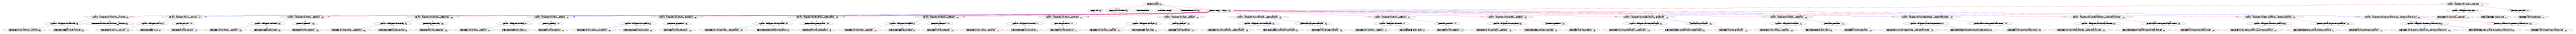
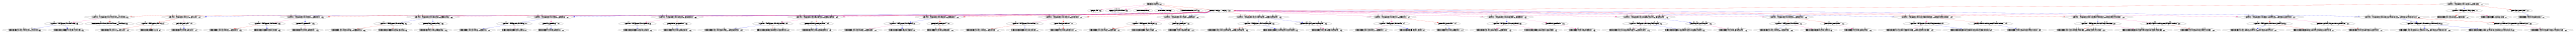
  digraph {
    edge [arrowhead=box color=blue]
    n1 [label=<(METHOD,setJavac)<SUB>102</SUB>>]
    n2 [label=<(PARAM,this)<SUB>103</SUB>>]
    n3 [label=<(PARAM,Javac attributes)<SUB>102</SUB>>]
    n4 [label=<(BLOCK,&lt;empty&gt;,&lt;empty&gt;)<SUB>102</SUB>>]
    n5 [label=<(MODIFIER,PUBLIC)>]
    n6 [label=<(MODIFIER,VIRTUAL)>]
    n7 [label=<(METHOD_RETURN,void)<SUB>102</SUB>>]
    n8 [label=<(&lt;operator&gt;.assignment,this.attributes = attributes)<SUB>103</SUB>>]
    n9 [label=<(&lt;operator&gt;.assignment,this.src = getSrcdir())<SUB>104</SUB>>]
    n10 [label=<(&lt;operator&gt;.assignment,this.destDir = getDestdir())<SUB>105</SUB>>]
    n11 [label=<(&lt;operator&gt;.assignment,this.encoding = getEncoding())<SUB>106</SUB>>]
    n12 [label=<(&lt;operator&gt;.assignment,this.debug = getDebug())<SUB>107</SUB>>]
    n13 [label=<(&lt;operator&gt;.assignment,this.optimize = getOptimize())<SUB>108</SUB>>]
    n14 [label=<(&lt;operator&gt;.assignment,this.deprecation = getDeprecation())<SUB>109</SUB>>]
    n15 [label=<(&lt;operator&gt;.assignment,this.depend = getDepend())<SUB>110</SUB>>]
    n16 [label=<(&lt;operator&gt;.assignment,this.verbose = getVerbose())<SUB>111</SUB>>]
    n17 [label=<(&lt;operator&gt;.assignment,this.target = getTarget())<SUB>112</SUB>>]
    n18 [label=<(&lt;operator&gt;.assignment,this.bootclasspath = getBootclasspath())<SUB>113</SUB>>]
    n19 [label=<(&lt;operator&gt;.assignment,this.extdirs = getExtdirs())<SUB>114</SUB>>]
    n20 [label=<(&lt;operator&gt;.assignment,this.compileList = getFileList())<SUB>115</SUB>>]
    n21 [label=<(&lt;operator&gt;.assignment,this.compileClasspath = getClasspath())<SUB>116</SUB>>]
    n22 [label=<(&lt;operator&gt;.assignment,this.location = getLocation())<SUB>118</SUB>>]
    n23 [label=<(&lt;operator&gt;.assignment,this.includeAntRuntime = getIncludeantruntime())<SUB>119</SUB>>]
    n24 [label=<(&lt;operator&gt;.assignment,this.includeJavaRuntime = getIncludejavaruntime())<SUB>120</SUB>>]
    n25 [label=<(&lt;operator&gt;.assignment,this.memoryInitialSize = getMemoryInitialSize())<SUB>121</SUB>>]
    n26 [label=<(&lt;operator&gt;.assignment,this.memoryMaximumSize = getMemoryMaximumSize())<SUB>122</SUB>>]
    n27 [label=<(&lt;operator&gt;.fieldAccess,this.attributes)<SUB>103</SUB>>]
    n28 [label=<(IDENTIFIER,attributes,this.attributes = attributes)<SUB>103</SUB>>]
    n29 [label=<(&lt;operator&gt;.fieldAccess,this.src)<SUB>104</SUB>>]
    n30 [label=<(getSrcdir,getSrcdir())<SUB>104</SUB>>]
    n31 [label=<(&lt;operator&gt;.fieldAccess,this.destDir)<SUB>105</SUB>>]
    n32 [label=<(getDestdir,getDestdir())<SUB>105</SUB>>]
    n33 [label=<(&lt;operator&gt;.fieldAccess,this.encoding)<SUB>106</SUB>>]
    n34 [label=<(getEncoding,getEncoding())<SUB>106</SUB>>]
    n35 [label=<(&lt;operator&gt;.fieldAccess,this.debug)<SUB>107</SUB>>]
    n36 [label=<(getDebug,getDebug())<SUB>107</SUB>>]
    n37 [label=<(&lt;operator&gt;.fieldAccess,this.optimize)<SUB>108</SUB>>]
    n38 [label=<(getOptimize,getOptimize())<SUB>108</SUB>>]
    n39 [label=<(&lt;operator&gt;.fieldAccess,this.deprecation)<SUB>109</SUB>>]
    n40 [label=<(getDeprecation,getDeprecation())<SUB>109</SUB>>]
    n41 [label=<(&lt;operator&gt;.fieldAccess,this.depend)<SUB>110</SUB>>]
    n42 [label=<(getDepend,getDepend())<SUB>110</SUB>>]
    n43 [label=<(&lt;operator&gt;.fieldAccess,this.verbose)<SUB>111</SUB>>]
    n44 [label=<(getVerbose,getVerbose())<SUB>111</SUB>>]
    n45 [label=<(&lt;operator&gt;.fieldAccess,this.target)<SUB>112</SUB>>]
    n46 [label=<(getTarget,getTarget())<SUB>112</SUB>>]
    n47 [label=<(&lt;operator&gt;.fieldAccess,this.bootclasspath)<SUB>113</SUB>>]
    n48 [label=<(getBootclasspath,getBootclasspath())<SUB>113</SUB>>]
    n49 [label=<(&lt;operator&gt;.fieldAccess,this.extdirs)<SUB>114</SUB>>]
    n50 [label=<(getExtdirs,getExtdirs())<SUB>114</SUB>>]
    n51 [label=<(&lt;operator&gt;.fieldAccess,this.compileList)<SUB>115</SUB>>]
    n52 [label=<(getFileList,getFileList())<SUB>115</SUB>>]
    n53 [label=<(&lt;operator&gt;.fieldAccess,this.compileClasspath)<SUB>116</SUB>>]
    n54 [label=<(getClasspath,getClasspath())<SUB>116</SUB>>]
    n55 [label=<(&lt;operator&gt;.assignment,this.project = getProject())<SUB>117</SUB>>]
    n56 [label=<(&lt;operator&gt;.fieldAccess,this.project)<SUB>117</SUB>>]
    n57 [label=<(getProject,getProject())<SUB>117</SUB>>]
    n58 [label=<(&lt;operator&gt;.fieldAccess,this.location)<SUB>118</SUB>>]
    n59 [label=<(getLocation,getLocation())<SUB>118</SUB>>]
    n60 [label=<(&lt;operator&gt;.fieldAccess,this.includeAntRuntime)<SUB>119</SUB>>]
    n61 [label=<(getIncludeantruntime,getIncludeantruntime())<SUB>119</SUB>>]
    n62 [label=<(&lt;operator&gt;.fieldAccess,this.includeJavaRuntime)<SUB>120</SUB>>]
    n63 [label=<(getIncludejavaruntime,getIncludejavaruntime())<SUB>120</SUB>>]
    n64 [label=<(&lt;operator&gt;.fieldAccess,this.memoryInitialSize)<SUB>121</SUB>>]
    n65 [label=<(getMemoryInitialSize,getMemoryInitialSize())<SUB>121</SUB>>]
    n66 [label=<(&lt;operator&gt;.fieldAccess,this.memoryMaximumSize)<SUB>122</SUB>>]
    n67 [label=<(getMemoryMaximumSize,getMemoryMaximumSize())<SUB>122</SUB>>]
    n68 [label=<(IDENTIFIER,this,this.attributes = attributes)<SUB>103</SUB>>]
    n69 [label=<(FIELD_IDENTIFIER,attributes,attributes)<SUB>103</SUB>>]
    n70 [label=<(IDENTIFIER,this,this.src = getSrcdir())<SUB>104</SUB>>]
    n71 [label=<(FIELD_IDENTIFIER,src,src)<SUB>104</SUB>>]
    n72 [label=<(IDENTIFIER,attributes,getSrcdir())<SUB>104</SUB>>]
    n73 [label=<(IDENTIFIER,this,this.destDir = getDestdir())<SUB>105</SUB>>]
    n74 [label=<(FIELD_IDENTIFIER,destDir,destDir)<SUB>105</SUB>>]
    n75 [label=<(IDENTIFIER,attributes,getDestdir())<SUB>105</SUB>>]
    n76 [label=<(IDENTIFIER,this,this.encoding = getEncoding())<SUB>106</SUB>>]
    n77 [label=<(FIELD_IDENTIFIER,encoding,encoding)<SUB>106</SUB>>]
    n78 [label=<(IDENTIFIER,attributes,getEncoding())<SUB>106</SUB>>]
    n79 [label=<(IDENTIFIER,this,this.debug = getDebug())<SUB>107</SUB>>]
    n80 [label=<(FIELD_IDENTIFIER,debug,debug)<SUB>107</SUB>>]
    n81 [label=<(IDENTIFIER,attributes,getDebug())<SUB>107</SUB>>]
-   n82 [label=<(IDENTIFIER,this,this.optimize = getOptimize())<SUB>108</SUB>>]
    n83 [label=<(FIELD_IDENTIFIER,optimize,optimize)<SUB>108</SUB>>]
    n84 [label=<(IDENTIFIER,attributes,getOptimize())<SUB>108</SUB>>]
    n85 [label=<(IDENTIFIER,this,this.deprecation = getDeprecation())<SUB>109</SUB>>]
    n86 [label=<(FIELD_IDENTIFIER,deprecation,deprecation)<SUB>109</SUB>>]
    n87 [label=<(IDENTIFIER,attributes,getDeprecation())<SUB>109</SUB>>]
    n88 [label=<(IDENTIFIER,this,this.depend = getDepend())<SUB>110</SUB>>]
    n89 [label=<(FIELD_IDENTIFIER,depend,depend)<SUB>110</SUB>>]
    n90 [label=<(IDENTIFIER,attributes,getDepend())<SUB>110</SUB>>]
    n91 [label=<(IDENTIFIER,this,this.verbose = getVerbose())<SUB>111</SUB>>]
    n92 [label=<(FIELD_IDENTIFIER,verbose,verbose)<SUB>111</SUB>>]
    n93 [label=<(IDENTIFIER,attributes,getVerbose())<SUB>111</SUB>>]
    n94 [label=<(IDENTIFIER,this,this.target = getTarget())<SUB>112</SUB>>]
    n95 [label=<(FIELD_IDENTIFIER,target,target)<SUB>112</SUB>>]
    n96 [label=<(IDENTIFIER,attributes,getTarget())<SUB>112</SUB>>]
    n97 [label=<(IDENTIFIER,this,this.bootclasspath = getBootclasspath())<SUB>113</SUB>>]
    n98 [label=<(FIELD_IDENTIFIER,bootclasspath,bootclasspath)<SUB>113</SUB>>]
    n99 [label=<(IDENTIFIER,attributes,getBootclasspath())<SUB>113</SUB>>]
    n100 [label=<(IDENTIFIER,this,this.extdirs = getExtdirs())<SUB>114</SUB>>]
    n101 [label=<(FIELD_IDENTIFIER,extdirs,extdirs)<SUB>114</SUB>>]
    n102 [label=<(IDENTIFIER,attributes,getExtdirs())<SUB>114</SUB>>]
    n103 [label=<(IDENTIFIER,this,this.compileList = getFileList())<SUB>115</SUB>>]
    n104 [label=<(FIELD_IDENTIFIER,compileList,compileList)<SUB>115</SUB>>]
    n105 [label=<(IDENTIFIER,attributes,getFileList())<SUB>115</SUB>>]
    n106 [label=<(IDENTIFIER,this,this.compileClasspath = getClasspath())<SUB>116</SUB>>]
    n107 [label=<(FIELD_IDENTIFIER,compileClasspath,compileClasspath)<SUB>116</SUB>>]
    n108 [label=<(IDENTIFIER,attributes,getClasspath())<SUB>116</SUB>>]
    n109 [label=<(IDENTIFIER,this,this.project = getProject())<SUB>117</SUB>>]
    n110 [label=<(FIELD_IDENTIFIER,project,project)<SUB>117</SUB>>]
    n111 [label=<(IDENTIFIER,attributes,getProject())<SUB>117</SUB>>]
    n112 [label=<(IDENTIFIER,this,this.location = getLocation())<SUB>118</SUB>>]
    n113 [label=<(FIELD_IDENTIFIER,location,location)<SUB>118</SUB>>]
    n114 [label=<(IDENTIFIER,attributes,getLocation())<SUB>118</SUB>>]
    n115 [label=<(IDENTIFIER,this,this.includeAntRuntime = getIncludeantruntime())<SUB>119</SUB>>]
    n116 [label=<(FIELD_IDENTIFIER,includeAntRuntime,includeAntRuntime)<SUB>119</SUB>>]
    n117 [label=<(IDENTIFIER,attributes,getIncludeantruntime())<SUB>199</SUB>>]
    n118 [label=<(IDENTIFIER,this,this.includeJavaRuntime = getIncludejavaruntime())<SUB>120</SUB>>]
    n119 [label=<(FIELD_IDENTIFIER,includeJavaRuntime,includeJavaRuntime)<SUB>120</SUB>>]
    n120 [label=<(IDENTIFIER,attributes,getIncludejavaruntime())<SUB>120</SUB>>]
    n121 [label=<(IDENTIFIER,this,this.memoryInitialSize = getMemoryInitialSize())<SUB>121</SUB>>]
    n122 [label=<(FIELD_IDENTIFIER,memoryInitialSize,memoryInitialSize)<SUB>121</SUB>>]
    n123 [label=<(IDENTIFIER,attributes,getMemoryInitialSize())<SUB>121</SUB>>]
    n124 [label=<(IDENTIFIER,this,this.memoryMaximumSize = getMemoryMaximumSize())<SUB>122</SUB>>]
    n125 [label=<(FIELD_IDENTIFIER,memoryMaximumSize,memoryMaximumSize)<SUB>122</SUB>>]
    n126 [label=<(IDENTIFIER,attributes,getMemoryMaximumSize())<SUB>122</SUB>>]
    n1 -> n2 [arrowhead=tee color=deeppink]
    n1 -> n3 [color=deeppink]
    n1 -> n4 [arrowhead=onormal color=red]
    n1 -> n5 [arrowhead=tee color=deeppink]
    n1 -> n6 [arrowhead=onormal]
    n1 -> n7 [arrowhead=onormal color=red]
    n4 -> n8 [arrowhead=tee color=red]
    n4 -> n9
    n4 -> n10 [color=red]
    n4 -> n11 [arrowhead=onormal color=deeppink]
    n4 -> n12
    n4 -> n13 [arrowhead=onormal color=deeppink]
    n4 -> n14 [color=deeppink]
    n4 -> n15 [color=red]
    n4 -> n16 [color=red]
    n4 -> n17 [arrowhead=tee]
    n4 -> n18 [arrowhead=tee color=red]
    n4 -> n19 [arrowhead=tee color=deeppink]
    n4 -> n20 [arrowhead=tee color=deeppink]
    n4 -> n21 [color=deeppink]
    n4 -> n22 [arrowhead=tee color=deeppink]
    n4 -> n23 [arrowhead=onormal]
    n4 -> n24 [arrowhead=tee color=red]
    n4 -> n25 [color=deeppink]
    n4 -> n26 [arrowhead=tee]
    n8 -> n27 [color=deeppink]
    n8 -> n28 [color=red]
    n9 -> n29 [color=red]
    n9 -> n30 [arrowhead=onormal color=deeppink]
    n10 -> n31 [arrowhead=tee color=deeppink]
    n10 -> n32
    n11 -> n33 [arrowhead=onormal]
    n11 -> n34 [arrowhead=tee]
    n12 -> n35 [arrowhead=onormal]
    n12 -> n36 [color=deeppink]
    n13 -> n37 [color=deeppink]
    n13 -> n38 [arrowhead=onormal color=red]
    n14 -> n39 [color=deeppink]
    n14 -> n40 [arrowhead=tee color=red]
    n15 -> n41
    n15 -> n42 [color=red]
    n16 -> n43 [arrowhead=onormal color=deeppink]
    n16 -> n44 [color=red]
    n17 -> n45 [arrowhead=onormal color=deeppink]
    n17 -> n46 [arrowhead=onormal]
    n18 -> n47 [arrowhead=onormal]
    n18 -> n48
    n19 -> n49 [color=deeppink]
    n19 -> n50 [color=red]
    n20 -> n51
    n20 -> n52 [color=deeppink]
    n21 -> n53 [arrowhead=onormal color=deeppink]
    n21 -> n54
    n22 -> n58 [arrowhead=onormal color=red]
    n22 -> n59 [arrowhead=onormal color=red]
    n23 -> n60 [color=deeppink]
    n23 -> n61 [arrowhead=tee color=red]
    n24 -> n62 [arrowhead=tee]
    n24 -> n63 [arrowhead=onormal color=deeppink]
    n25 -> n64 [color=red]
    n25 -> n65 [arrowhead=onormal color=deeppink]
    n26 -> n66
    n26 -> n67 [color=red]
    n27 -> n68 [arrowhead=onormal]
    n27 -> n69
    n29 -> n70 [arrowhead=onormal color=red]
    n29 -> n71 [arrowhead=tee color=red]
    n30 -> n72
    n31 -> n73 [color=red]
    n31 -> n74
    n32 -> n75 [arrowhead=onormal color=deeppink]
    n33 -> n76 [arrowhead=tee color=red]
    n33 -> n77 [arrowhead=tee color=red]
    n34 -> n78 [arrowhead=onormal color=red]
    n35 -> n79 [arrowhead=tee]
    n35 -> n80 [arrowhead=onormal color=deeppink]
    n36 -> n81 [arrowhead=tee]
-   n37 -> n82 [arrowhead=tee]
    n37 -> n83 [arrowhead=tee]
    n38 -> n84 [arrowhead=tee]
    n39 -> n85 [arrowhead=onormal]
    n39 -> n86 [arrowhead=onormal color=red]
    n40 -> n87 [arrowhead=tee]
    n41 -> n88 [arrowhead=tee color=deeppink]
    n41 -> n89
    n42 -> n90 [arrowhead=tee color=red]
    n43 -> n91 [arrowhead=tee color=red]
    n43 -> n92 [arrowhead=onormal]
    n44 -> n93 [color=red]
    n45 -> n94 [color=red]
    n45 -> n95 [arrowhead=onormal color=red]
    n46 -> n96 [arrowhead=tee color=red]
    n47 -> n97 [arrowhead=onormal color=red]
    n47 -> n98
    n48 -> n99 [color=deeppink]
    n49 -> n100 [arrowhead=onormal color=deeppink]
    n49 -> n101
    n50 -> n102 [arrowhead=tee]
    n51 -> n103 [color=deeppink]
    n51 -> n104 [arrowhead=onormal color=deeppink]
    n52 -> n105 [color=deeppink]
    n53 -> n106 [arrowhead=onormal color=deeppink]
    n53 -> n107 [arrowhead=onormal]
    n54 -> n108 [arrowhead=onormal color=deeppink]
    n55 -> n4 [color=red]
    n55 -> n56 [arrowhead=tee]
    n55 -> n57 [color=red]
    n56 -> n109 [color=red]
    n56 -> n110 [color=deeppink]
    n57 -> n111 [arrowhead=onormal]
    n58 -> n112 [arrowhead=onormal]
    n58 -> n113 [arrowhead=tee color=deeppink]
    n59 -> n114 [color=deeppink]
    n60 -> n115 [arrowhead=onormal color=deeppink]
    n60 -> n116 [arrowhead=tee]
    n61 -> n117 [arrowhead=tee]
    n62 -> n118 [arrowhead=tee color=red]
    n62 -> n119 [arrowhead=tee color=deeppink]
    n63 -> n120 [arrowhead=tee color=red]
    n64 -> n121
    n64 -> n122 [arrowhead=onormal color=red]
    n65 -> n123 [arrowhead=tee color=red]
    n66 -> n124
    n66 -> n125 [arrowhead=tee]
    n67 -> n126 [arrowhead=tee color=deeppink]
  }
